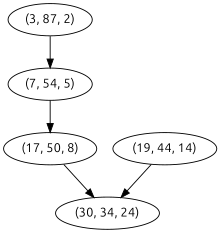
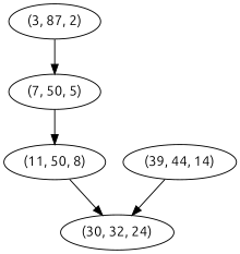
  digraph {
    fontname=Ubuntu
    node [fontname=Ubuntu]
    edge [fontname=Ubuntu]
    n1 [label="(3, 87, 2)"]
-   "(7, 54, 5)"
-   "(11, 50, 8)" [label="(17, 50, 8)"]
-   "(30, 34, 24)"
-   "(19, 44, 14)"
+   "(7, 54, 5)" [label="(7, 50, 5)"]
+   "(11, 50, 8)"
+   "(30, 34, 24)" [label="(30, 32, 24)"]
+   "(19, 44, 14)" [label="(39, 44, 14)"]
    n1 -> "(7, 54, 5)"
    "(7, 54, 5)" -> "(11, 50, 8)"
    "(11, 50, 8)" -> "(30, 34, 24)"
    "(19, 44, 14)" -> "(30, 34, 24)"
  }
